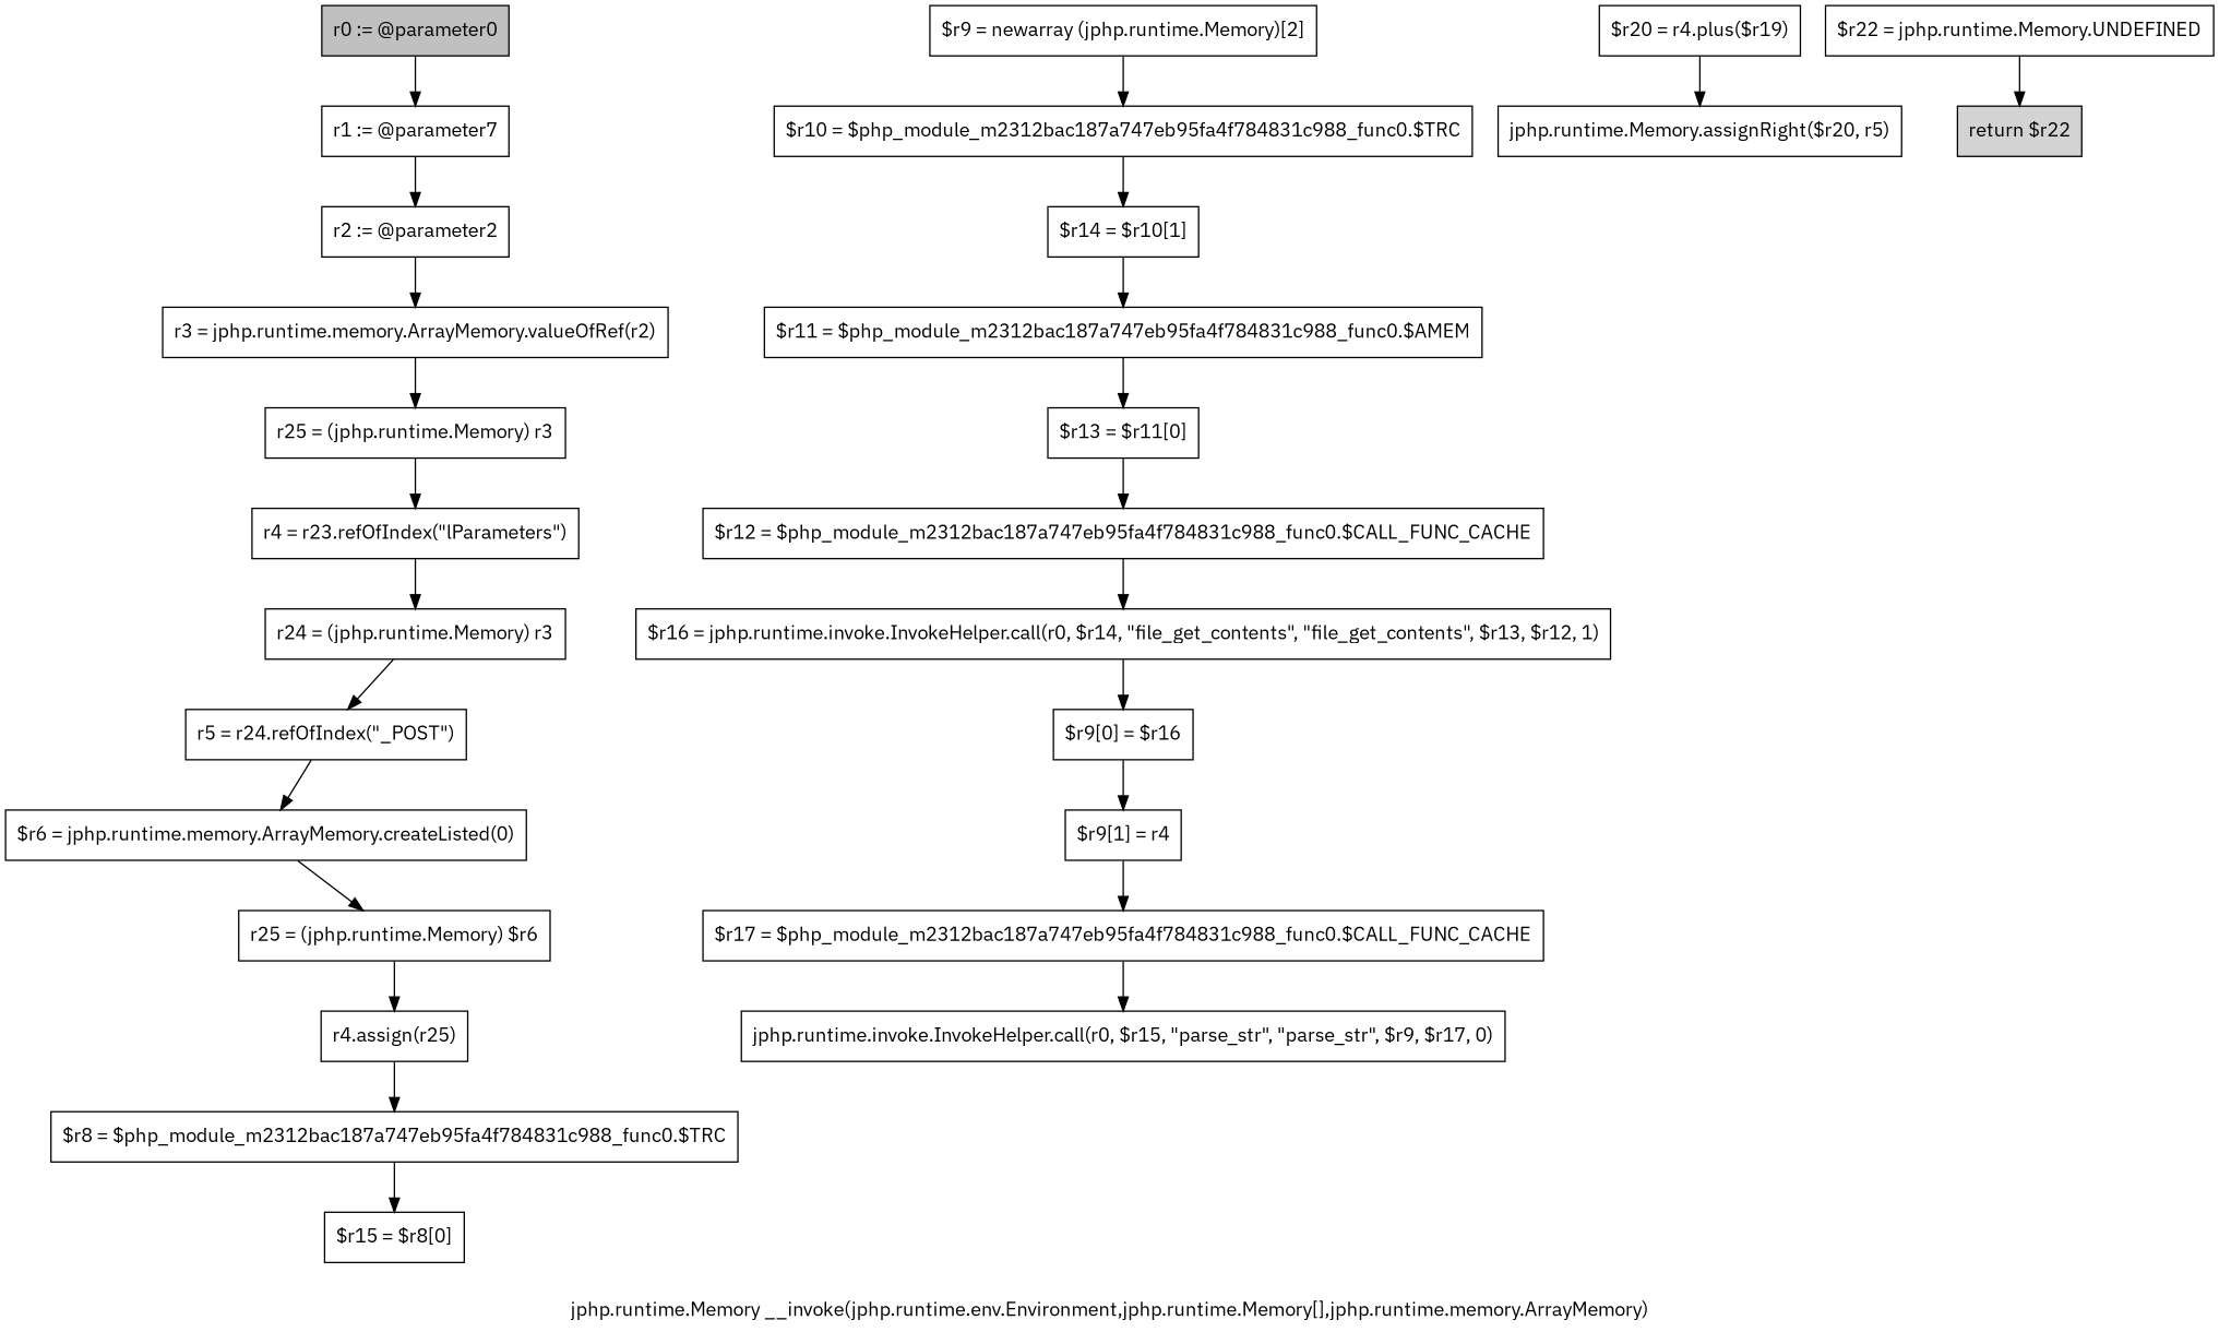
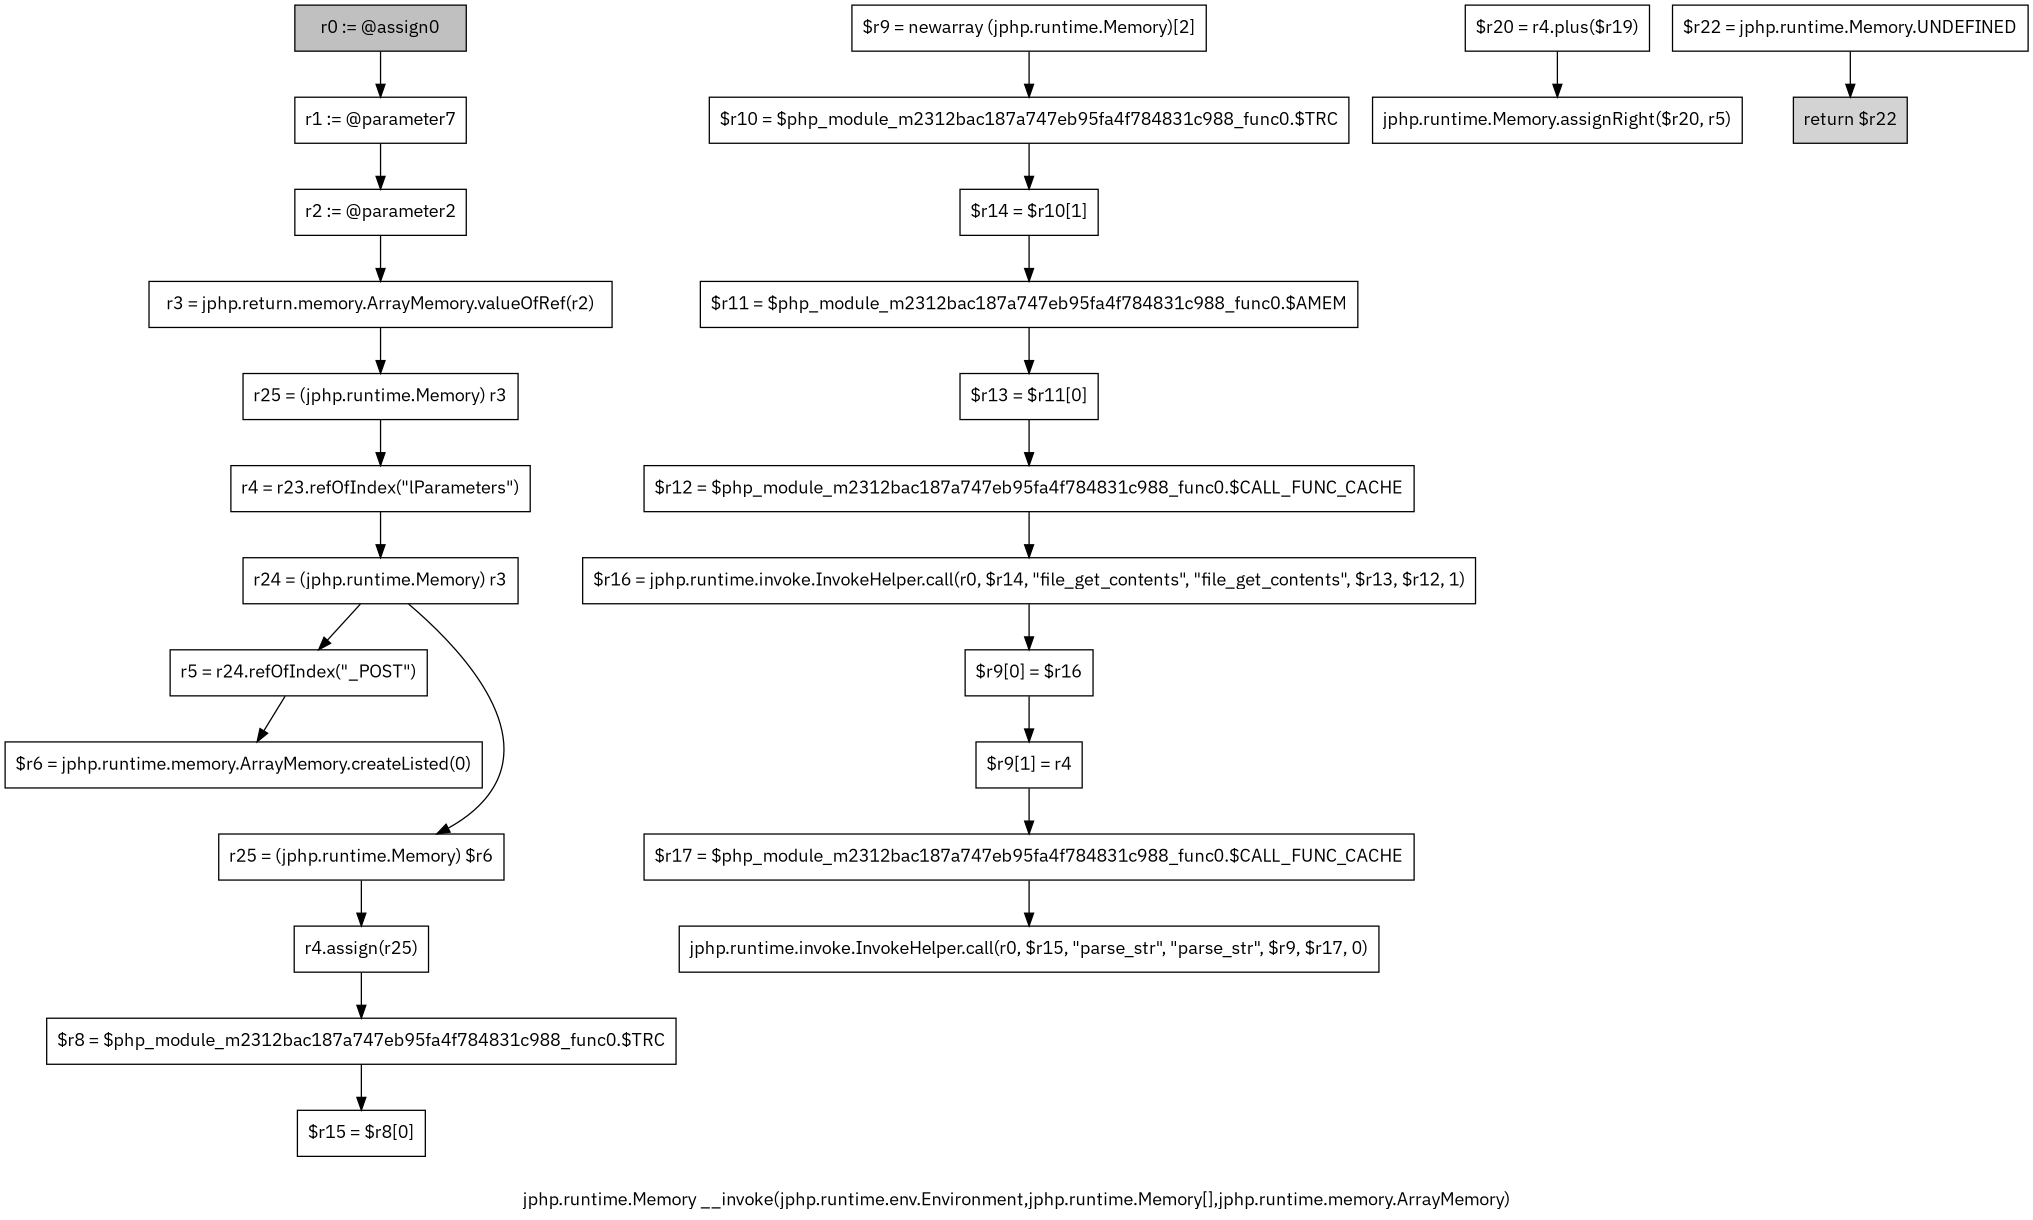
  digraph {
    fontname="IBM Plex Sans"
    label="jphp.runtime.Memory __invoke(jphp.runtime.env.Environment,jphp.runtime.Memory[],jphp.runtime.memory.ArrayMemory)"
    node [fontname="IBM Plex Sans" shape=box]
    edge [fontname="IBM Plex Sans"]
-   n1 [fillcolor=gray label="r0 := @parameter0" style=filled]
+   n1 [fillcolor=gray label="r0 := @assign0" style=filled]
    n2 [label="r1 := @parameter7"]
    n3 [label="r2 := @parameter2"]
-   n4 [label="r3 = jphp.runtime.memory.ArrayMemory.valueOfRef(r2)"]
+   n4 [label="r3 = jphp.return.memory.ArrayMemory.valueOfRef(r2)"]
    n5 [label="r25 = (jphp.runtime.Memory) r3"]
    n6 [label="r4 = r23.refOfIndex(\"lParameters\")"]
    n7 [label="r24 = (jphp.runtime.Memory) r3"]
    n8 [label="r5 = r24.refOfIndex(\"_POST\")"]
    n9 [label="$r6 = jphp.runtime.memory.ArrayMemory.createListed(0)"]
    n10 [label="r25 = (jphp.runtime.Memory) $r6"]
    n11 [label="r4.assign(r25)"]
    n12 [label="$r8 = $php_module_m2312bac187a747eb95fa4f784831c988_func0.$TRC"]
    n13 [label="$r15 = $r8[0]"]
    n14 [label="$r9 = newarray (jphp.runtime.Memory)[2]"]
    n15 [label="$r10 = $php_module_m2312bac187a747eb95fa4f784831c988_func0.$TRC"]
    n16 [label="$r14 = $r10[1]"]
    n17 [label="$r11 = $php_module_m2312bac187a747eb95fa4f784831c988_func0.$AMEM"]
    n18 [label="$r13 = $r11[0]"]
    n19 [label="$r12 = $php_module_m2312bac187a747eb95fa4f784831c988_func0.$CALL_FUNC_CACHE"]
    n20 [label="$r16 = jphp.runtime.invoke.InvokeHelper.call(r0, $r14, \"file_get_contents\", \"file_get_contents\", $r13, $r12, 1)"]
    n21 [label="$r9[0] = $r16"]
    n22 [label="$r9[1] = r4"]
    n23 [label="$r17 = $php_module_m2312bac187a747eb95fa4f784831c988_func0.$CALL_FUNC_CACHE"]
    n24 [label="jphp.runtime.invoke.InvokeHelper.call(r0, $r15, \"parse_str\", \"parse_str\", $r9, $r17, 0)"]
    n25 [label="$r20 = r4.plus($r19)"]
    n26 [label="jphp.runtime.Memory.assignRight($r20, r5)"]
    n27 [label="$r22 = jphp.runtime.Memory.UNDEFINED"]
    n28 [fillcolor=lightgray label="return $r22" style=filled]
    n1 -> n2
    n2 -> n3
    n3 -> n4
    n4 -> n5
    n5 -> n6
    n6 -> n7
    n7 -> n8
    n8 -> n9
-   n9 -> n10
+   n7 -> n10
    n10 -> n11
    n11 -> n12
    n12 -> n13
    n14 -> n15
    n15 -> n16
    n16 -> n17
    n17 -> n18
    n18 -> n19
    n19 -> n20
    n20 -> n21
    n21 -> n22
    n22 -> n23
    n23 -> n24
    n25 -> n26
    n27 -> n28
  }
